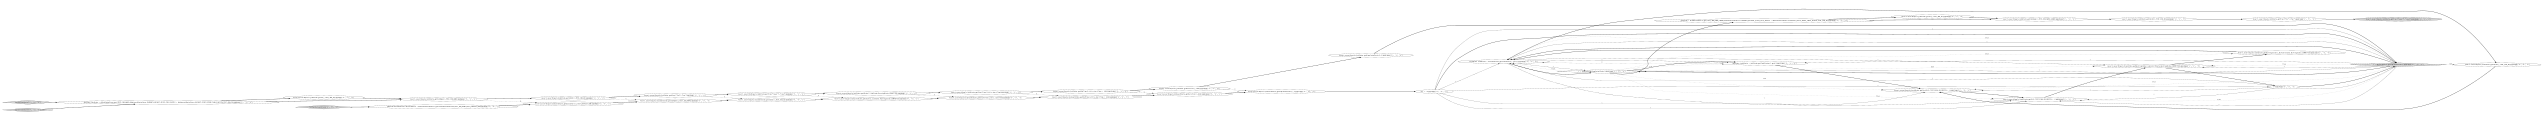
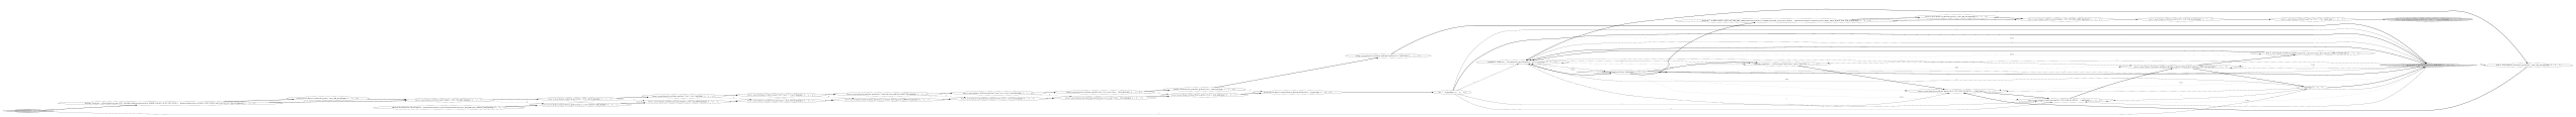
  digraph {
    fontname="Source Code Pro"
    rankdir=LR
    node [fillcolor=white fontname="Source Code Pro" shape=ellipse style=filled]
    edge [fontname="Source Code Pro" style=bold]
    n1 [label="Assert.assertEquals(datasetState.getJobId(),TEST_JOB_ID)@@@6@@@['0', '0', '1']"]
    n2 [label="Assert.assertEquals(datasetState.getState(),JobState.RunningState.COMMITTED)@@@7@@@['0', '0', '1']"]
    n3 [label="Assert.assertEquals(datasetState.getStartTime(),this.startTime)@@@8@@@['0', '0', '1']"]
-   n4 [fillcolor=lightgray label="testGetDatasetState['0', '0', '1']" shape=diamond]
    n5 [label="JobState.DatasetState datasetState = dbDatasetStateStore.getLatestDatasetState(TEST_JOB_NAME,TEST_DATASET_URN)@@@3@@@['0', '0', '1']"]
    n6 [label="Assert.assertEquals(datasetState.getDatasetUrn(),TEST_DATASET_URN)@@@4@@@['0', '0', '1']"]
    n7 [label="Assert.assertEquals(jobState.getProp(\"foo\"),\"bar\")@@@7@@@['1', '1', '0']"]
    n8 [label="Assert.assertNotEquals(jobState.getProp(\"lower\"),\"case\")@@@8@@@['1', '1', '0']"]
    n9 [label="Assert.assertEquals(jobState.getState(),JobState.RunningState.COMMITTED)@@@9@@@['1', '1', '0']"]
    n10 [label="Assert.assertEquals(jobState.getStartTime(),this.startTime)@@@10@@@['1', '1', '0']"]
    n11 [label="Assert.assertEquals(datasetState.getEndTime(),this.startTime + 1000)@@@9@@@['0', '0', '1']"]
    n12 [label="Assert.assertEquals(jobState.getEndTime(),this.startTime + 1000)@@@11@@@['1', '1', '0']"]
    n13 [label="Assert.assertEquals(jobState.getJobName(),TEST_JOB_NAME_LOWER)@@@25@@@['1', '1', '0']"]
    n14 [label="Assert.assertEquals(jobState.getJobId(),TEST_JOB_ID)@@@26@@@['1', '1', '0']"]
    n15 [label="Assert.assertEquals(jobState.getProp(\"foo\"),\"bar\")@@@27@@@['1', '1', '0']"]
    n16 [label="Assert.assertEquals(datasetState.getJobName(),TEST_JOB_NAME)@@@5@@@['0', '0', '1']"]
    n17 [label="Assert.assertEquals(datasetState.getDuration(),1000)@@@10@@@['0', '0', '1']"]
-   n18 [fillcolor=lightgray label="testGetJobState['1', '0', '0']" shape=diamond]
    n19 [label="JobState jobState = dbJobStateStore.get(TEST_JOB_NAME,dbDatasetStateStore.CURRENT_DATASET_STATE_FILE_SUFFIX + dbDatasetStateStore.DATASET_STATE_STORE_TABLE_SUFFIX,TEST_JOB_ID)@@@3@@@['1', '1', '0']"]
    n20 [label="Assert.assertEquals(jobState.getId(),TEST_JOB_ID)@@@4@@@['0', '1', '0']"]
    n21 [label="Assert.assertEquals(jobState.getJobName(),TEST_JOB_NAME)@@@5@@@['1', '1', '0']"]
    n22 [label="Assert.assertEquals(datasetState.getCompletedTasks(),3)@@@11@@@['0', '0', '1']"]
    n23 [label="TaskState taskState = datasetState.getTaskStates().get(i)@@@15@@@['1', '1', '1']"]
    n24 [label="i < jobState.getCompletedTasks()@@@15@@@['1', '1', '0']" shape=diamond]
    n25 [label="TaskState taskState = jobState.getTaskStates().get(i)@@@17@@@['1', '1', '0']"]
    n26 [label="Assert.assertEquals(taskState.getWorkingState(),WorkUnitState.WorkingState.COMMITTED)@@@19@@@['1', '1', '1']"]
    n27 [label="Assert.assertEquals(taskState.getJobId(),TEST_JOB_ID)@@@16@@@['0', '0', '1']"]
    n28 [label="Assert.assertEquals(taskState.getId(),TEST_TASK_ID_PREFIX + i)@@@18@@@['1', '1', '1']"]
    n29 [label="Assert.assertEquals(taskState.getTaskId(),TEST_TASK_ID_PREFIX + i)@@@17@@@['1', '1', '1']"]
    n30 [label="jobState = dbJobStateStore.get(TEST_JOB_NAME_LOWER,dbDatasetStateStore.CURRENT_DATASET_STATE_FILE_SUFFIX + dbDatasetStateStore.DATASET_STATE_STORE_TABLE_SUFFIX,TEST_JOB_ID)@@@23@@@['1', '1', '0']"]
    n31 [label="Assert.assertEquals(taskState.getWorkingState(),WorkUnitState.WorkingState.COMMITTED)@@@21@@@['1', '1', '0']"]
    n32 [label="i++@@@14@@@['0', '0', '1']"]
    n33 [label="int i = 0@@@12@@@['0', '0', '1']"]
    n34 [fillcolor=lightgray label="i < datasetState.getCompletedTasks()@@@13@@@['1', '1', '1']" shape=diamond]
    n35 [fillcolor=lightgray label="Assert.assertEquals(jobState.getProp(\"lower\"),\"case\")@@@28@@@['1', '1', '0']"]
    n36 [label="Assert.assertEquals(jobState.getJobId(),TEST_JOB_ID)@@@6@@@['1', '1', '0']"]
    n37 [label="Assert.assertEquals(jobState.getDuration(),1000)@@@12@@@['1', '1', '0']"]
    n38 [label="Assert.assertEquals(jobState.getCompletedTasks(),3)@@@13@@@['1', '1', '0']"]
    n39 [label="Assert.assertEquals(jobState.getId(),TEST_JOB_ID)@@@24@@@['0', '1', '0']"]
    n40 [fillcolor=lightgray label="testGetJobState['0', '1', '0']" shape=diamond]
    n1 -> n2
    n2 -> n3
    n3 -> n11
-   n4 -> n5
    n5 -> n6
    n6 -> n16
    n7 -> n1 [label=0 style=dashed]
    n7 -> n8
    n8 -> n2 [label=0 style=dashed]
    n8 -> n9
    n9 -> n3 [label=0 style=dashed]
    n9 -> n10
    n10 -> n11 [label=0 style=dashed]
    n10 -> n12
    n11 -> n17
    n12 -> n17 [label=0 style=dashed]
    n12 -> n37
    n13 -> n14
    n14 -> n15
    n15 -> n35
    n16 -> n1
    n17 -> n22
-   n18 -> n19
    n19 -> n20
    n19 -> n21
    n20 -> n21
    n21 -> n6 [label=0 style=dashed]
    n21 -> n36
    n22 -> n33
    n23 -> n24
    n23 -> n24 [label=i style=solid]
    n23 -> n25 [label=i style=solid]
    n23 -> n26 [label=i style=solid]
    n23 -> n27
    n23 -> n28 [label=i style=solid]
    n24 -> n23 [label=true style=dotted]
    n24 -> n25
    n24 -> n25 [label=true style=dotted]
    n24 -> n26 [label=true style=dotted]
    n24 -> n28 [label=true style=dotted]
    n24 -> n29 [label=true style=dotted]
    n24 -> n30
    n24 -> n31 [label=true style=dotted]
    n25 -> n23 [label=0 style=dashed]
    n25 -> n29
    n26 -> n31
    n26 -> n32
    n27 -> n29
    n28 -> n26
    n29 -> n28
    n30 -> n13
    n30 -> n39
    n31 -> n23
    n32 -> n23 [label=i style=solid]
    n32 -> n28 [label=i style=solid]
    n32 -> n29 [label=i style=solid]
    n32 -> n34 [label=i style=solid]
    n32 -> n34
    n33 -> n23 [label=i style=solid]
    n33 -> n28 [label=i style=solid]
    n33 -> n29 [label=i style=solid]
-   n33 -> n32 [label=i style=solid]
+   n40 -> n32 [label=i style=solid]
    n33 -> n34
    n33 -> n34 [label=i style=solid]
    n34 -> n23 [label=true style=dotted]
    n34 -> n23 [label=i style=solid]
    n34 -> n23
    n34 -> n24 [label=i style=solid]
    n34 -> n24
    n34 -> n25 [label=i style=solid]
    n34 -> n26 [label=true style=dotted]
    n34 -> n26 [label=i style=solid]
    n34 -> n27 [label=true style=dotted]
    n34 -> n28 [label=i style=solid]
    n34 -> n28 [label=true style=dotted]
    n34 -> n29 [label=true style=dotted]
    n36 -> n7
    n36 -> n16 [label=0 style=dashed]
    n37 -> n22 [label=0 style=dashed]
    n37 -> n38
    n38 -> n34
    n39 -> n13
    n40 -> n19
  }
